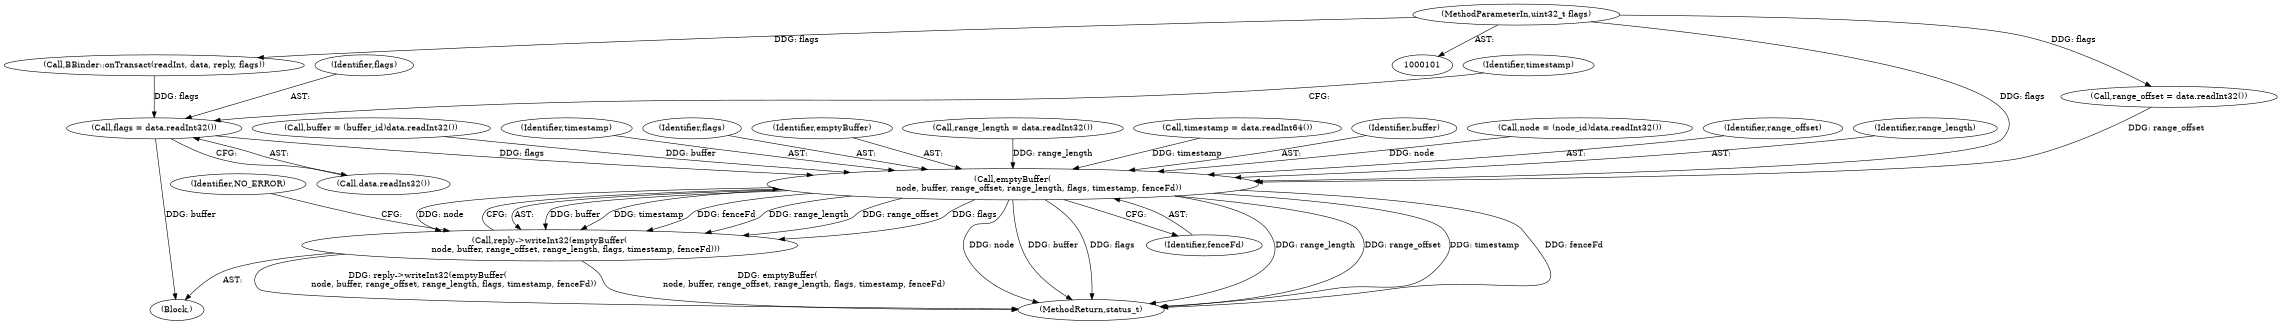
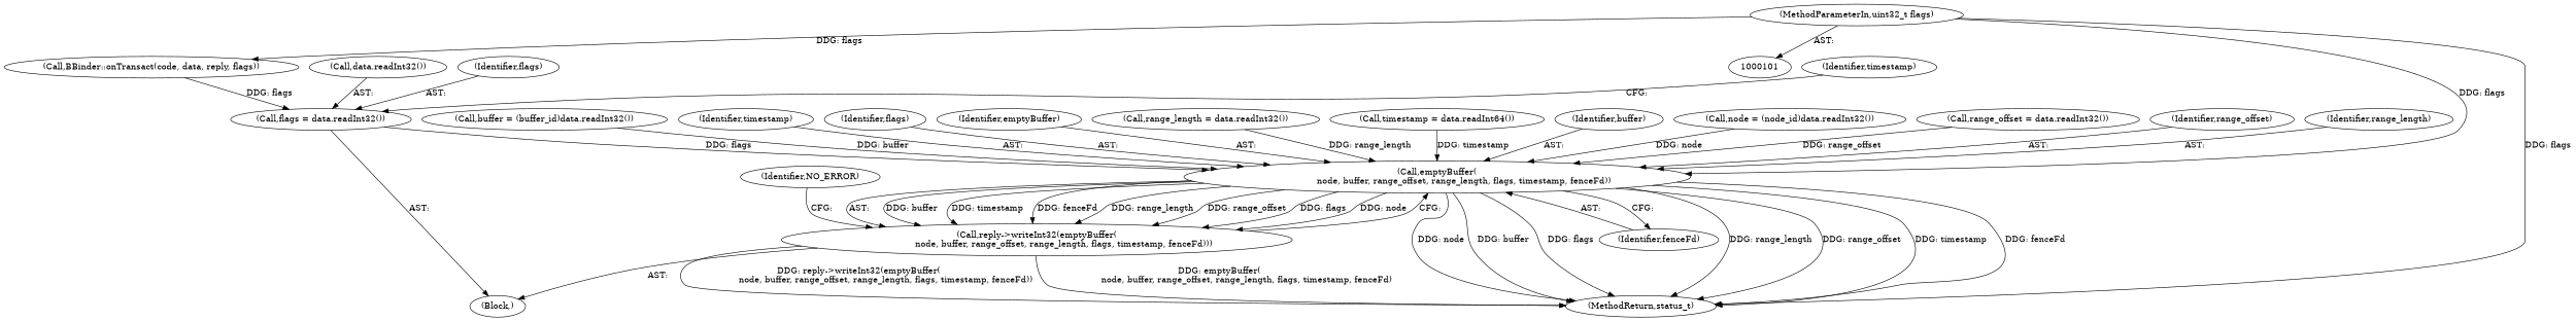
  digraph {
    n1 [label="(Call,flags = data.readInt32())"]
    n2 [label="(Call,emptyBuffer(\n                    node, buffer, range_offset, range_length, flags, timestamp, fenceFd))"]
    n3 [label="(Block,)"]
    n4 [label="(Call,data.readInt32())"]
    n5 [label="(MethodReturn,status_t)"]
    n6 [label="(Call,reply->writeInt32(emptyBuffer(\n                    node, buffer, range_offset, range_length, flags, timestamp, fenceFd)))"]
    n7 [label="(Identifier,fenceFd)"]
    n8 [label="(MethodParameterIn,uint32_t flags)"]
-   n9 [label="(Call,BBinder::onTransact(readInt, data, reply, flags))"]
+   n9 [label="(Call,BBinder::onTransact(code, data, reply, flags))"]
    1000101
    n11 [label="(Call,buffer = (buffer_id)data.readInt32())"]
    n12 [label="(Identifier,flags)"]
    n13 [label="(Identifier,timestamp)"]
    n14 [label="(Identifier,flags)"]
    n15 [label="(Identifier,emptyBuffer)"]
    n16 [label="(Call,range_length = data.readInt32())"]
    n17 [label="(Call,timestamp = data.readInt64())"]
    n18 [label="(Identifier,NO_ERROR)"]
    n19 [label="(Identifier,buffer)"]
    n20 [label="(Call,node = (node_id)data.readInt32())"]
    n21 [label="(Call,range_offset = data.readInt32())"]
    n22 [label="(Identifier,range_offset)"]
    n23 [label="(Identifier,range_length)"]
    n24 [label="(Identifier,timestamp)"]
    n1 -> n2 [label="DDG: flags"]
-   n1 -> n3 [label="DDG: buffer"]
-   n1 -> n4 [label="CFG: "]
+   n1 -> n3 [label="AST: "]
    n2 -> n5 [label="DDG: buffer"]
    n2 -> n5 [label="DDG: flags"]
    n2 -> n5 [label="DDG: range_length"]
    n2 -> n5 [label="DDG: range_offset"]
    n2 -> n5 [label="DDG: timestamp"]
    n2 -> n5 [label="DDG: fenceFd"]
    n2 -> n5 [label="DDG: node"]
    n2 -> n6 [label="AST: "]
    n2 -> n6 [label="DDG: buffer"]
    n2 -> n6 [label="DDG: timestamp"]
    n2 -> n6 [label="DDG: fenceFd"]
    n2 -> n6 [label="DDG: range_length"]
    n2 -> n6 [label="DDG: range_offset"]
    n2 -> n6 [label="DDG: flags"]
    n2 -> n6 [label="DDG: node"]
    n2 -> n7 [label="CFG: "]
    n4 -> n1 [label="AST: "]
    n6 -> n2 [label="CFG: "]
    n6 -> n3 [label="AST: "]
    n6 -> n5 [label="DDG: reply->writeInt32(emptyBuffer(\n                    node, buffer, range_offset, range_length, flags, timestamp, fenceFd))"]
    n6 -> n5 [label="DDG: emptyBuffer(\n                    node, buffer, range_offset, range_length, flags, timestamp, fenceFd)"]
    n7 -> n2 [label="AST: "]
    n8 -> n2 [label="DDG: flags"]
-   n8 -> n21 [label="DDG: flags"]
+   n8 -> n5 [label="DDG: flags"]
    n8 -> n9 [label="DDG: flags"]
    n8 -> 1000101 [label="AST: "]
    n9 -> n1 [label="DDG: flags"]
    n11 -> n2 [label="DDG: buffer"]
    n12 -> n1 [label="AST: "]
    n13 -> n2 [label="AST: "]
    n14 -> n2 [label="AST: "]
    n15 -> n2 [label="AST: "]
    n16 -> n2 [label="DDG: range_length"]
    n17 -> n2 [label="DDG: timestamp"]
    n18 -> n6 [label="CFG: "]
    n19 -> n2 [label="AST: "]
    n20 -> n2 [label="DDG: node"]
    n21 -> n2 [label="DDG: range_offset"]
    n22 -> n2 [label="AST: "]
    n23 -> n2 [label="AST: "]
    n24 -> n1 [label="CFG: "]
  }
